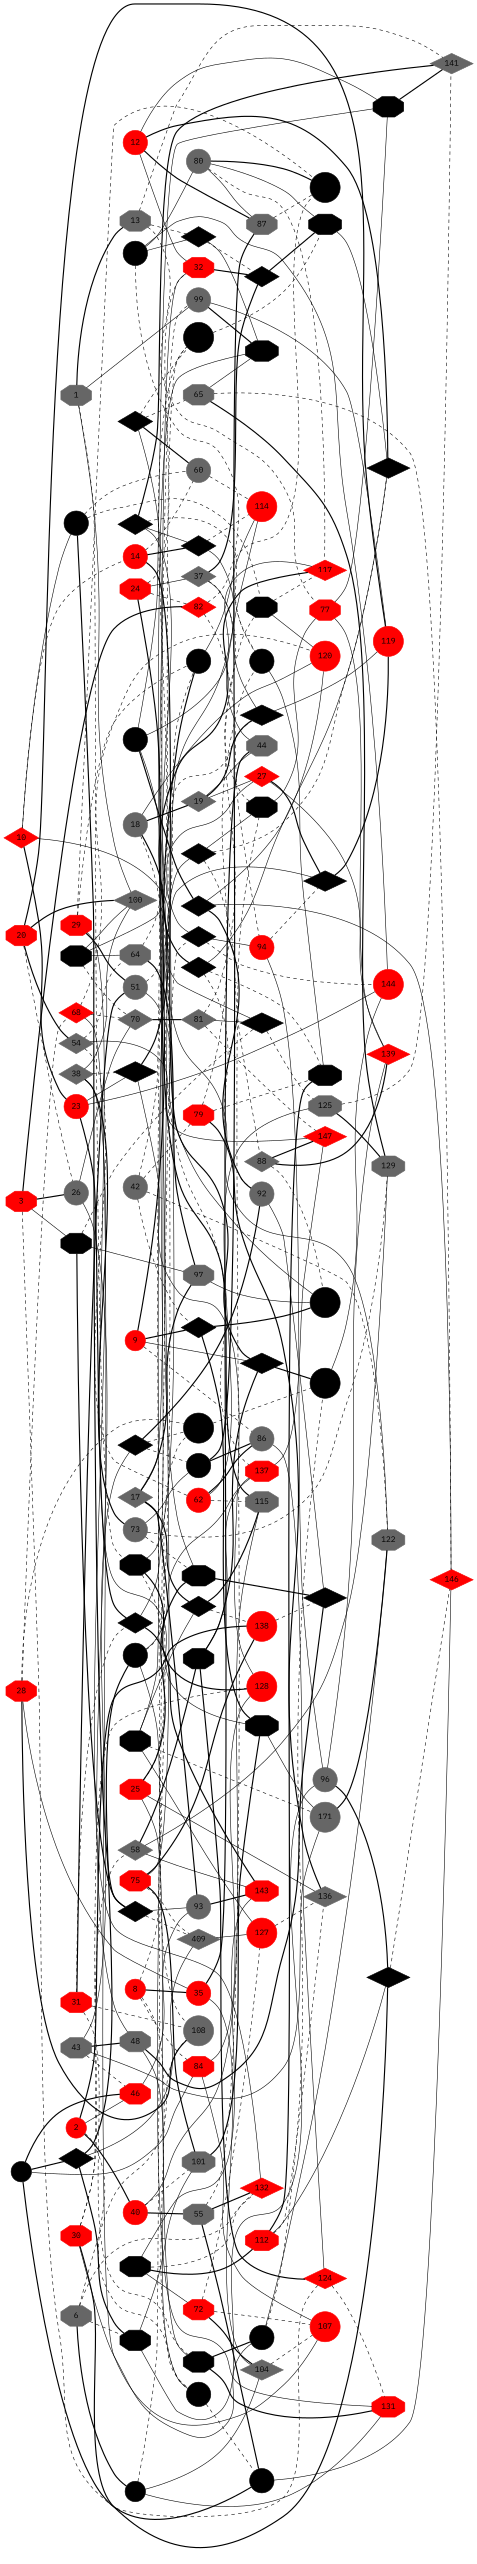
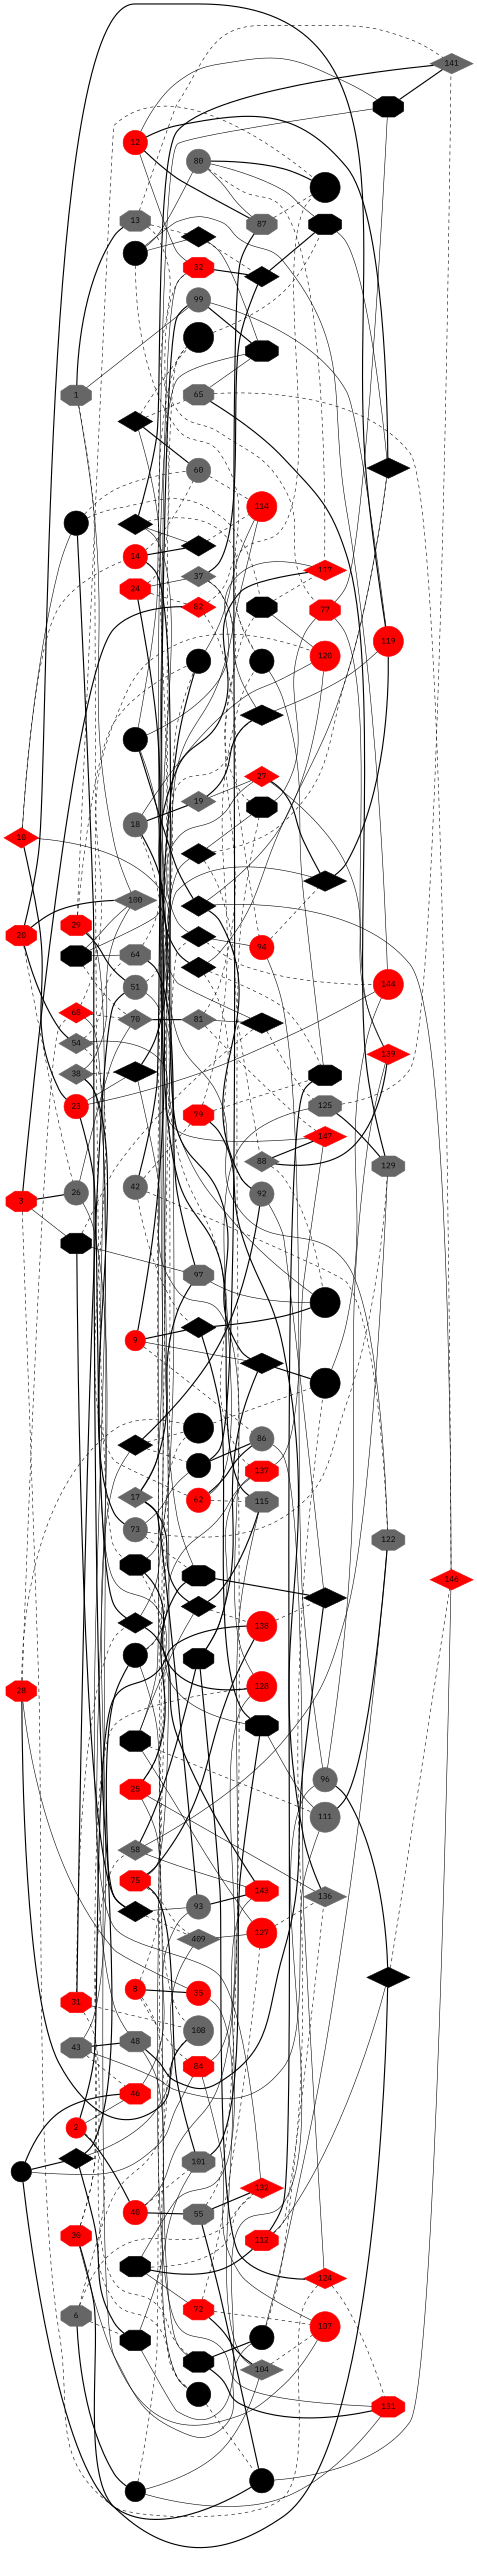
  graph {
    fontname="IBM Plex Mono"
    rankdir=LR
    node [color=black fontname="IBM Plex Mono" shape=octagon style=filled]
    edge [fontname="IBM Plex Mono" style=solid]
    1 [color=gray40]
    13 [color=gray40]
    49
    99 [color=gray40 shape=circle]
    100 [color=gray40 shape=diamond]
    69 [shape=diamond]
    77 [color=red]
    141 [color=gray40 shape=diamond]
    108 [color=gray40 shape=circle]
    114 [color=red shape=circle]
    128 [color=red shape=circle]
    119 [color=red shape=circle]
    135
    2 [color=red shape=circle]
    40 [color=red shape=circle]
    46 [color=red]
    50 [shape=circle]
    138 [color=red shape=circle]
    115 [color=gray40]
    55 [color=gray40]
    101 [color=gray40]
    93 [color=gray40 shape=circle]
    98 [shape=circle]
    140 [shape=diamond]
    3 [color=red]
    26 [color=gray40 shape=circle]
    56
    82 [color=red shape=diamond]
    124 [color=red shape=diamond]
    70 [color=gray40 shape=diamond]
    48 [color=gray40]
    116 [shape=diamond]
    97 [color=gray40]
    63 [shape=diamond]
    123 [shape=circle]
    94 [color=red shape=circle]
    131 [color=red]
    4 [shape=circle]
    11 [shape=diamond]
    84 [color=red]
    71
    47 [shape=circle]
    n43 [color=gray40 label=409 shape=diamond]
    107 [color=red shape=circle]
    146 [color=red shape=diamond]
    5
    27 [color=red shape=diamond]
    64 [color=gray40]
    118 [shape=diamond]
    139 [color=red shape=diamond]
    102 [shape=circle]
    81 [color=gray40 shape=diamond]
    6 [color=gray40]
    7 [shape=circle]
    132 [color=red shape=diamond]
    53 [shape=diamond]
    104 [color=gray40 shape=diamond]
    96 [color=gray40 shape=circle]
    144 [color=red shape=circle]
    8 [color=red shape=circle]
    35 [color=red shape=circle]
    113 [shape=diamond]
-   44 [color=gray40]
    9 [color=red shape=circle]
    66 [shape=diamond]
    86 [color=gray40 shape=circle]
    89 [shape=circle]
    130 [shape=diamond]
    106
    142 [shape=circle]
    133 [shape=circle]
    10 [color=red shape=diamond]
    14 [color=red shape=circle]
    23 [color=red shape=circle]
    45 [shape=circle]
    22 [shape=diamond]
    60 [color=gray40 shape=circle]
    41 [shape=diamond]
    105 [shape=diamond]
    83
    125 [color=gray40]
    137 [color=red]
    127 [color=red shape=circle]
    12 [color=red shape=circle]
    32 [color=red]
    87 [color=gray40]
    95
    134 [shape=diamond]
    91 [shape=diamond]
    39 [shape=diamond]
    15
-   111 [color=gray40 shape=circle label=171]
+   111 [color=gray40 shape=circle]
    122 [color=gray40]
    136 [color=gray40 shape=diamond]
    16 [shape=diamond]
    90 [shape=circle]
    145
    17 [color=gray40 shape=diamond]
    143 [color=red]
    18 [color=gray40 shape=circle]
    19 [color=gray40 shape=diamond]
    67 [shape=diamond]
    120 [color=red shape=circle]
    92 [color=gray40 shape=circle]
    147 [color=red shape=diamond]
    20 [color=red]
    54 [color=gray40 shape=diamond]
    62 [color=red shape=circle]
    21 [shape=circle]
    34 [shape=diamond]
    110
    117 [color=red shape=diamond]
    59 [shape=diamond]
    24 [color=red]
    37 [color=gray40 shape=diamond]
    76
    25 [color=red]
    33
    103 [shape=circle]
    36 [shape=circle]
    28 [color=red]
    68 [color=red shape=diamond]
    29 [color=red]
    51 [color=gray40 shape=circle]
    30 [color=red]
    58 [color=gray40 shape=diamond]
    121 [shape=diamond]
    85
    129 [color=gray40]
    31 [color=red]
    126
    38 [color=gray40 shape=diamond]
    73 [color=gray40 shape=circle]
    78 [shape=circle]
    88 [color=gray40 shape=diamond]
    42 [color=gray40 shape=circle]
    79 [color=red]
    43 [color=gray40]
    74 [shape=diamond]
    52
    72 [color=red]
    112 [color=red]
    57 [shape=diamond]
    65 [color=gray40]
    61 [shape=circle]
    80 [color=gray40 shape=circle]
    75 [color=red]
    1 -- 13 [style=bold]
    1 -- 49 [style=dashed]
    1 -- 99
    1 -- 100
    13 -- 69 [style=dashed]
    13 -- 77 [style=dashed]
    13 -- 141 [style=dashed]
    49 -- 108 [style=dashed]
    49 -- 114
    49 -- 128 [style=bold]
    99 -- 119
    99 -- 135 [style=bold]
    69 -- 135
    69 -- 91 [style=dashed]
    77 -- 139
    77 -- 95
    2 -- 40 [style=bold]
    2 -- 46
    2 -- 50 [style=dashed]
    2 -- 138 [style=bold]
    40 -- 115
    40 -- 55 [style=bold]
    40 -- 101 [style=dashed]
    46 -- 93
    50 -- 98 [style=dashed]
    138 -- 140 [style=dashed]
    55 -- 98 [style=bold]
    55 -- 132 [style=bold]
    55 -- 76 [style=dashed]
    101 -- 106 [style=bold]
    93 -- 143 [style=bold]
    98 -- 146
    3 -- 26 [style=bold]
    3 -- 56
    3 -- 82 [style=bold]
    3 -- 124 [style=dashed]
    26 -- 70
    26 -- 48
    56 -- 116 [style=dashed]
    56 -- 97
    56 -- 63 [style=bold]
    82 -- 123 [style=dashed]
    82 -- 94 [style=dashed]
    124 -- 131 [style=dashed]
    70 -- 81 [style=bold]
    48 -- 50
    48 -- 140 [style=bold]
    116 -- 125 [style=dashed]
    97 -- 142
    63 -- 93
    63 -- n43 [style=dashed]
    94 -- 118 [style=dashed]
    94 -- 96
    4 -- 46 [style=bold]
    4 -- 98 [style=bold]
    4 -- 11 [style=bold]
    4 -- 84
    11 -- 71 [style=bold]
    11 -- 47 [style=bold]
    11 -- n43
    84 -- 128
    84 -- 107
    71 -- 101
    71 -- 96
    47 -- 131
    47 -- 102 [style=dashed]
    47 -- 137
    n43 -- 127
    5 -- 100
    5 -- 70 [style=dashed]
    5 -- 27
    5 -- 64
    27 -- 118 [style=bold]
    27 -- 139
    64 -- 97 [style=bold]
    64 -- 102 [style=dashed]
    118 -- 119 [style=bold]
    102 -- 126 [style=dashed]
    81 -- 116
    81 -- 83 [style=dashed]
    81 -- 147 [style=dashed]
    6 -- 108 [style=dashed]
    6 -- 71 [style=dashed]
    6 -- 7 [style=bold]
    6 -- 132 [style=dashed]
    7 -- 131
    7 -- 53 [style=dashed]
    7 -- 104
    53 -- 94
    53 -- 144 [style=dashed]
    104 -- 107 [style=dashed]
    96 -- 139
    96 -- 121 [style=bold]
    8 -- 50 [style=dashed]
    8 -- 84 [style=dashed]
    8 -- 35 [style=bold]
    8 -- 113 [style=dashed]
    35 -- 104
-   35 -- 44 [style=bold]
    113 -- 119
    9 -- 66 [style=bold]
    9 -- 86 [style=dashed]
    9 -- 89 [style=bold]
    9 -- 130
    66 -- 106 [style=bold]
    66 -- 142 [style=bold]
    86 -- 124
    89 -- 114
    130 -- 133 [style=bold]
    106 -- 111
    133 -- 144
    10 -- 116
    10 -- 14 [style=dashed]
    10 -- 23 [style=bold]
    10 -- 45
    14 -- 130 [style=bold]
    14 -- 22 [style=bold]
    14 -- 60 [style=dashed]
    23 -- 144
    23 -- 41 [style=bold]
    23 -- 105
    45 -- 63 [style=bold]
    45 -- 60 [style=dashed]
    45 -- 83 [style=dashed]
    22 -- 114 [style=dashed]
-   22 -- 44
    60 -- 114 [style=dashed]
    41 -- 143 [style=bold]
    41 -- 59
    105 -- 128
    105 -- 117 [style=bold]
    83 -- 120
    83 -- 117 [style=dashed]
    125 -- 141 [style=dashed]
    125 -- 129 [style=bold]
    137 -- 147
    127 -- 136 [style=dashed]
    12 -- 32
    12 -- 87 [style=bold]
    12 -- 95
    12 -- 134 [style=bold]
    32 -- 91 [style=bold]
    87 -- 123 [style=dashed]
    95 -- 141 [style=bold]
    91 -- 126 [style=bold]
    39 -- 138 [style=dashed]
    39 -- 115 [style=bold]
    15 -- 118
    15 -- 127
    15 -- 39
    15 -- 111 [style=dashed]
    111 -- 122 [style=bold]
    16 -- 141 [style=bold]
    16 -- 53
    16 -- 22
    16 -- 90 [style=dashed]
    90 -- 145
    17 -- 93 [style=bold]
    17 -- 97 [style=bold]
    17 -- 32
    17 -- 39 [style=bold]
    18 -- 137 [style=dashed]
    18 -- 19 [style=bold]
    18 -- 67 [style=bold]
    18 -- 120
    19 -- 27
    19 -- 113 [style=bold]
-   19 -- 44
    67 -- 134
    67 -- 145 [style=dashed]
    67 -- 92 [style=dashed]
    92 -- 140
    20 -- 100 [style=bold]
    20 -- 119 [style=bold]
    20 -- 26 [style=dashed]
    20 -- 54 [style=bold]
    54 -- 64 [style=dashed]
    54 -- 147
    54 -- 62 [style=dashed]
    62 -- 115 [style=dashed]
    62 -- 86 [style=bold]
    62 -- 125
    21 -- 95
    21 -- 34 [style=bold]
    21 -- 110
    21 -- 117
    34 -- 146
    34 -- 120
    34 -- 92 [style=bold]
    110 -- 140 [style=bold]
    59 -- 134 [style=dashed]
    59 -- 76
    59 -- 88 [style=dashed]
    24 -- 115 [style=bold]
    24 -- 82 [style=dashed]
    24 -- 32 [style=dashed]
    24 -- 37
    37 -- 113
    37 -- 91 [style=bold]
    37 -- 76 [style=dashed]
    76 -- 77
    25 -- 136
    25 -- 110 [style=bold]
    25 -- 33
    25 -- 103 [style=dashed]
    33 -- 131 [style=bold]
    33 -- 36 [style=bold]
    103 -- 133 [style=dashed]
    36 -- 133 [style=dashed]
    36 -- 122
    28 -- 108 [style=bold]
    28 -- 35
    28 -- 103 [style=dashed]
    28 -- 68 [style=dashed]
    68 -- 70 [style=dashed]
    68 -- 107
    68 -- 120 [style=dashed]
    29 -- 123 [style=dashed]
    29 -- 89 [style=dashed]
    29 -- 106
    29 -- 51 [style=bold]
    51 -- 89 [style=dashed]
    51 -- 142
    30 -- 128 [style=dashed]
    30 -- 36
    30 -- 58 [style=dashed]
    30 -- 121 [style=bold]
    58 -- 143
    58 -- 85 [style=bold]
    58 -- 129
    121 -- 146 [style=dashed]
    85 -- 124 [style=bold]
    85 -- 130 [style=bold]
    85 -- 137
    31 -- 108 [style=dashed]
    31 -- 41 [style=dashed]
    31 -- 33 [style=dashed]
    31 -- 51 [style=bold]
    126 -- 134
    38 -- 100
    38 -- 132
    38 -- 105 [style=dashed]
    38 -- 73 [style=bold]
    73 -- 110 [style=dashed]
    73 -- 129 [style=dashed]
    73 -- 78
    78 -- 86 [style=bold]
    78 -- 87 [style=bold]
    88 -- 139 [style=bold]
    88 -- 142 [style=dashed]
    88 -- 147 [style=bold]
-   42 -- 99 [style=dashed]
+   42 -- 99 [style=bold]
    42 -- 66 [style=dashed]
    42 -- 122 [style=dashed]
    42 -- 79 [style=dashed]
    79 -- 136 [style=bold]
    79 -- 90 [style=dashed]
    79 -- 145 [style=dashed]
    43 -- 46 [style=dashed]
    43 -- 48 [style=bold]
    43 -- 111
    43 -- 74
    74 -- 92 [style=bold]
    74 -- 103 [style=dashed]
    74 -- 78 [style=dashed]
    52 -- 132 [style=dashed]
    52 -- 143
    52 -- 72
    52 -- 112 [style=bold]
    72 -- 107 [style=dashed]
    72 -- 104 [style=bold]
    72 -- 127 [style=dashed]
    112 -- 136 [style=dashed]
    112 -- 145 [style=bold]
    112 -- 121
    57 -- 102 [style=dashed]
    57 -- 60 [style=bold]
    57 -- 122
    57 -- 65 [style=dashed]
    65 -- 135
    65 -- 146 [style=dashed]
    65 -- 129 [style=bold]
    61 -- 69
    61 -- 144
    61 -- 90 [style=dashed]
    61 -- 80
    80 -- 123 [style=bold]
    80 -- 87
    80 -- 117 [style=dashed]
    80 -- 126
    75 -- 135
    75 -- 138 [style=bold]
    75 -- 101 [style=bold]
    75 -- n43 [style=dashed]
  }
